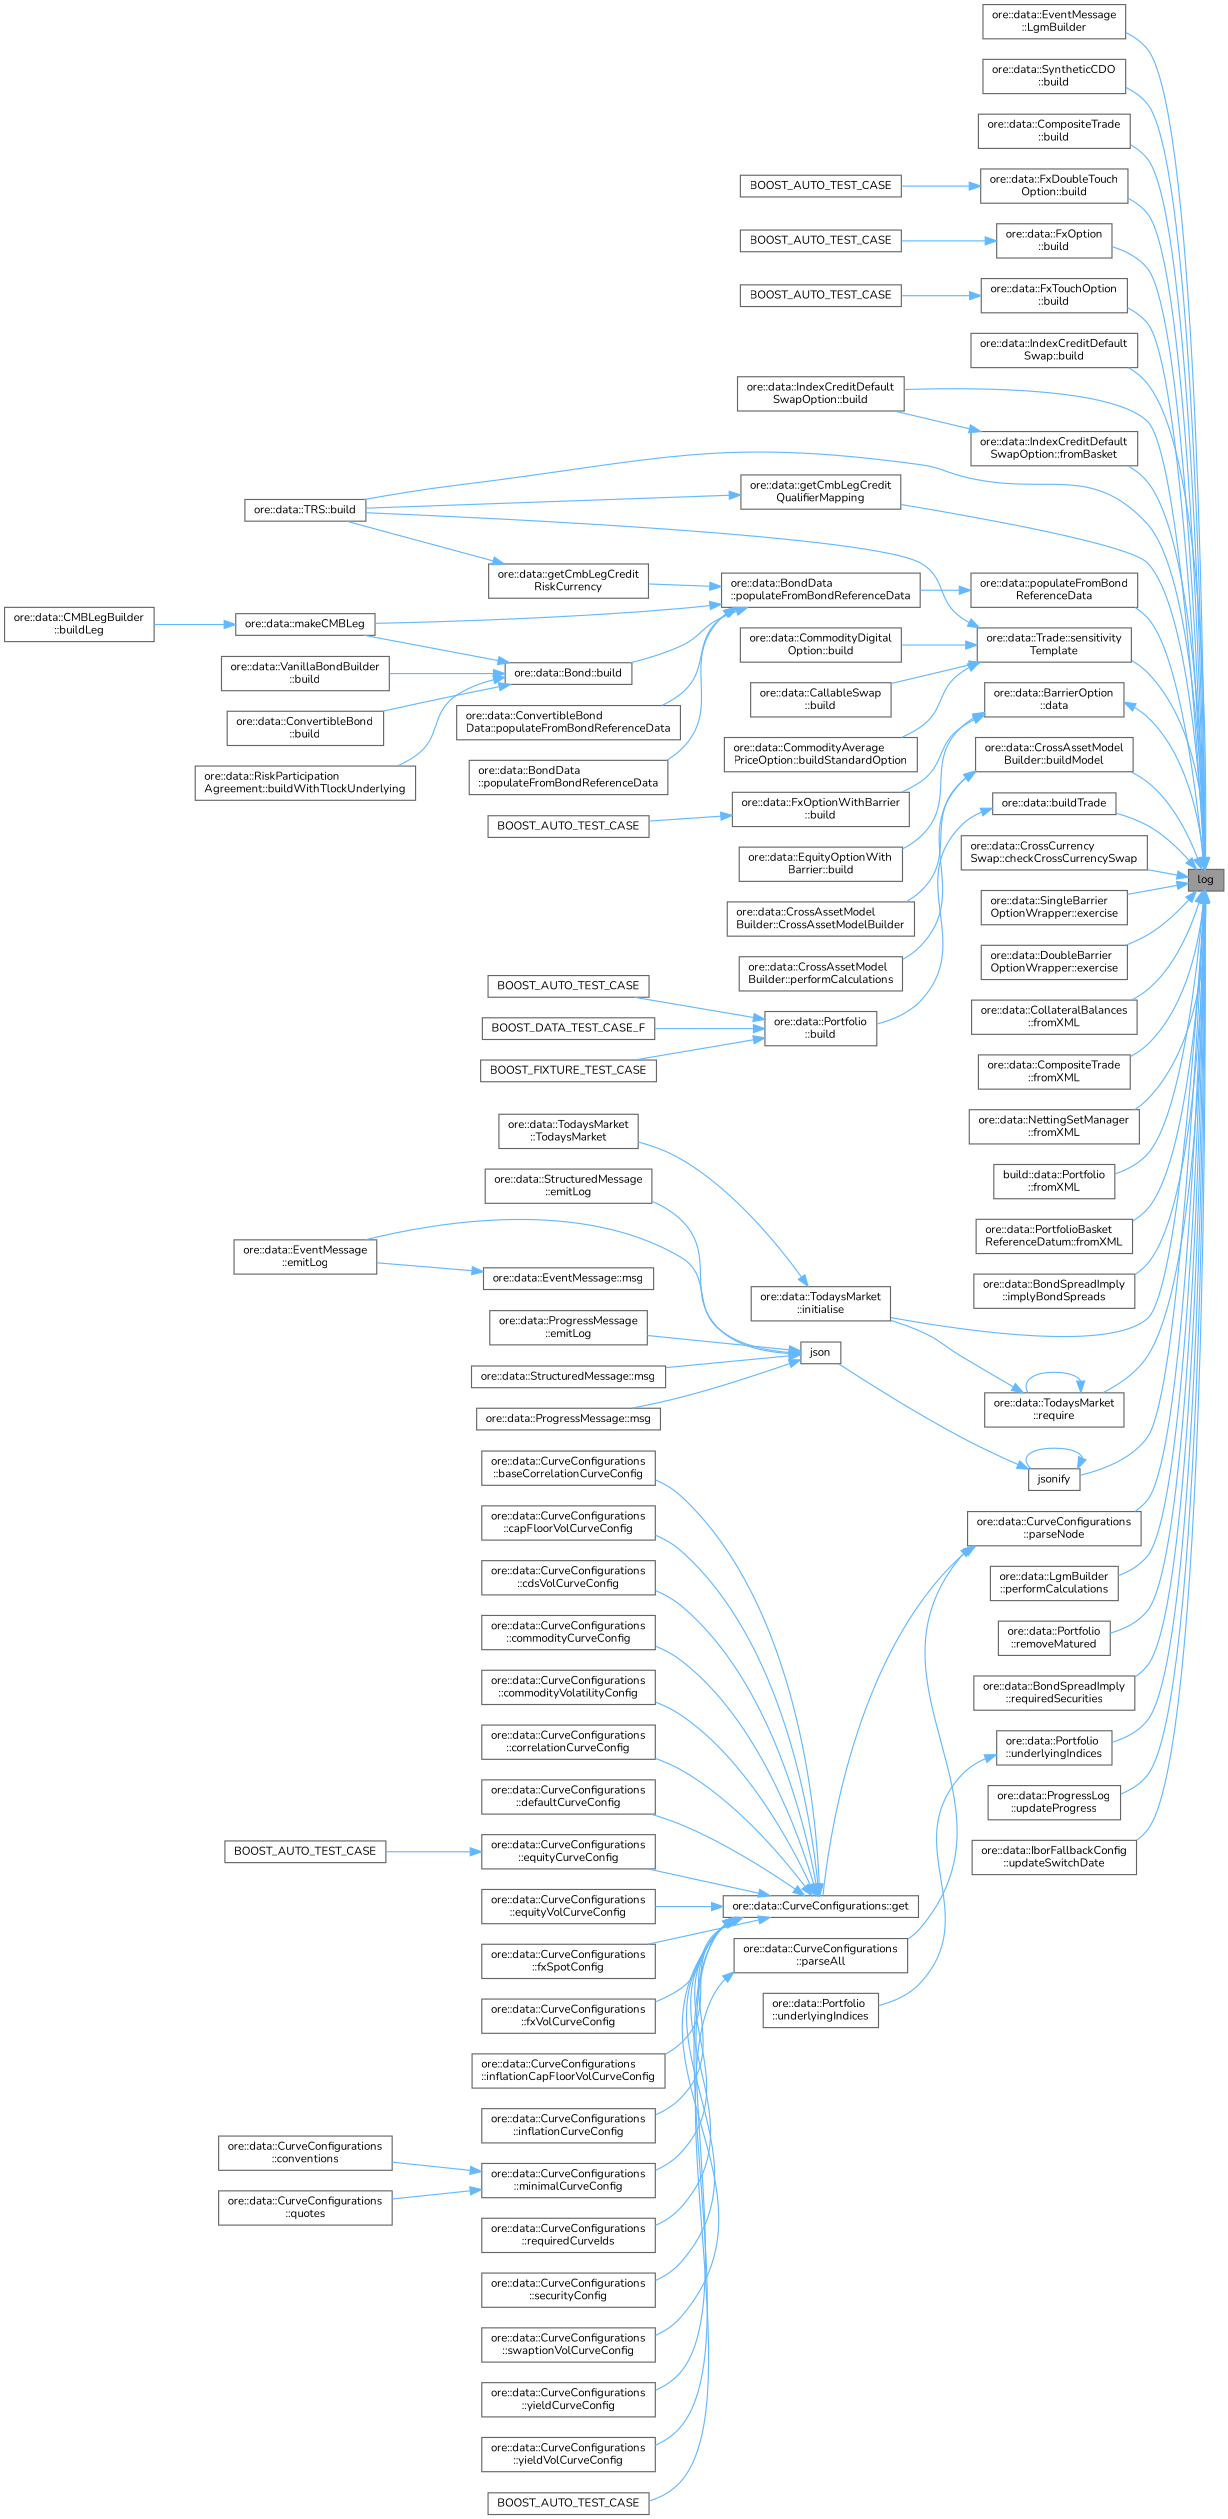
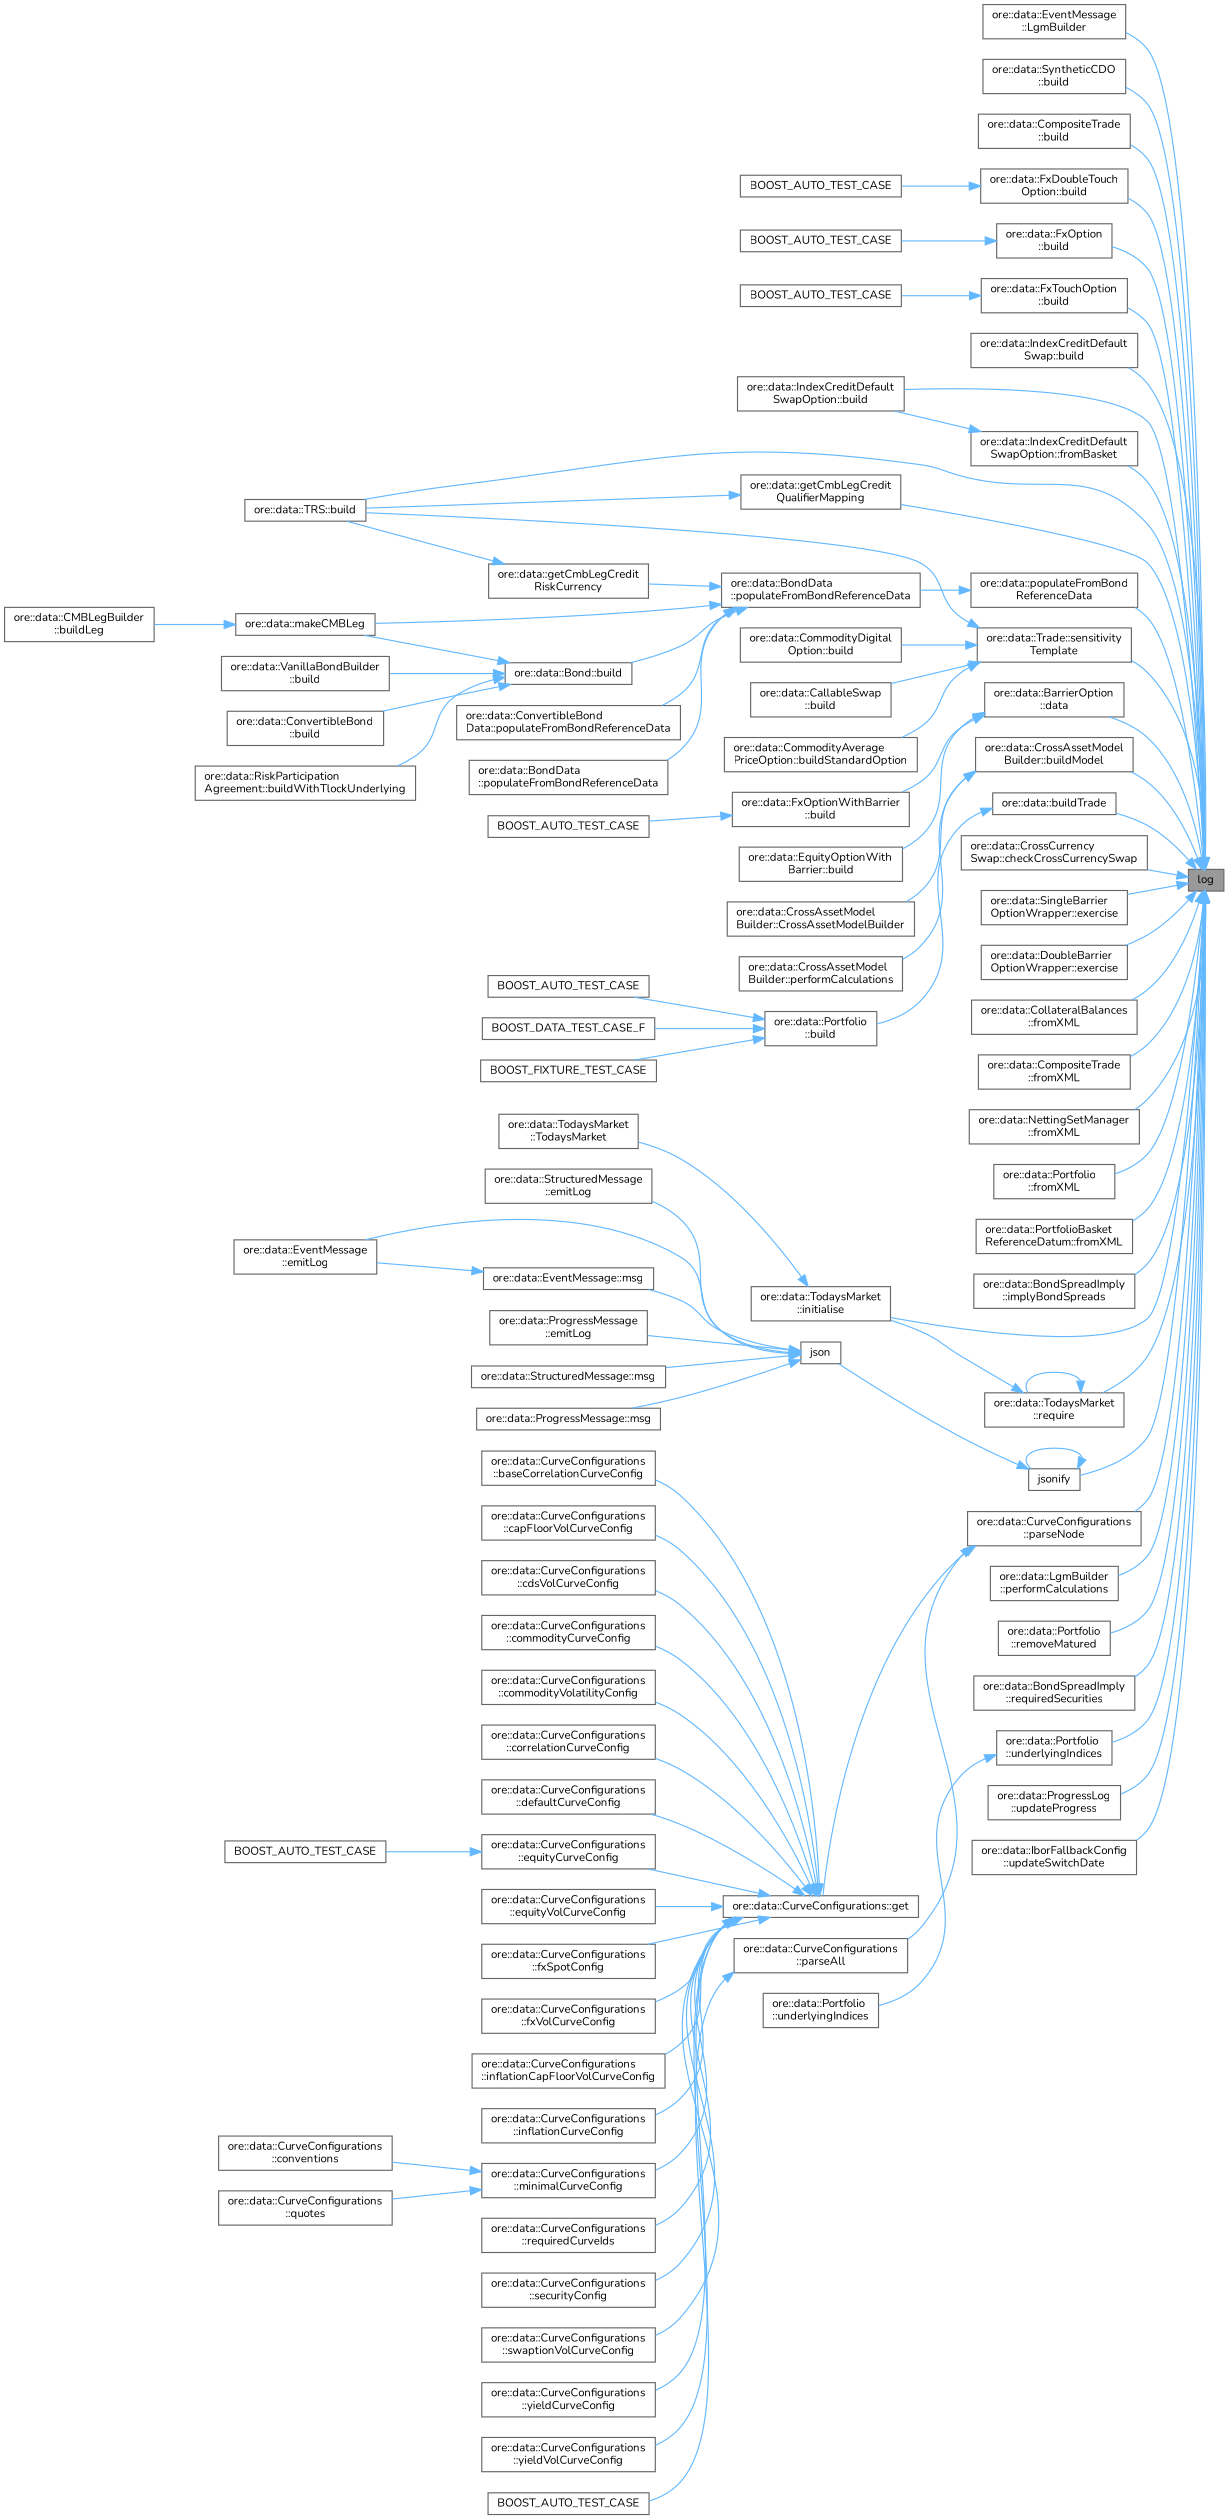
  digraph {
    fontname=Nunito
    rankdir=RL
    node [color=grey40 fillcolor=white fontname=Nunito fontsize=10 shape=box style=filled]
    edge [color=steelblue1 dir=back fontname=Nunito fontsize=10 labelfontname=Helvetica labelfontsize=10 style=solid]
    n1 [color=gray40 fillcolor=grey60 fontcolor=black height=0.2 label=log width=0.4]
    n2 [height=0.2 label="ore::data::EventMessage\l::LgmBuilder" width=0.4]
    n3 [height=0.2 label="ore::data::SyntheticCDO\l::build" width=0.4]
    n4 [height=0.2 label="ore::data::CompositeTrade\l::build" width=0.4]
    n5 [height=0.2 label="ore::data::FxDoubleTouch\lOption::build" width=0.4]
    n6 [height=0.2 label="ore::data::FxOption\l::build" width=0.4]
    n7 [height=0.2 label="ore::data::FxTouchOption\l::build" width=0.4]
    n8 [height=0.2 label="ore::data::IndexCreditDefault\lSwap::build" width=0.4]
    n9 [height=0.2 label="ore::data::IndexCreditDefault\lSwapOption::build" width=0.4]
    n10 [height=0.2 label="ore::data::TRS::build" width=0.4]
    n11 [height=0.2 label="ore::data::BarrierOption\l::data" width=0.4]
    n12 [height=0.2 label="ore::data::CrossAssetModel\lBuilder::buildModel" width=0.4]
    n13 [height=0.2 label="ore::data::buildTrade" width=0.4]
    n14 [height=0.2 label="ore::data::CrossCurrency\lSwap::checkCrossCurrencySwap" width=0.4]
    n15 [height=0.2 label="ore::data::SingleBarrier\lOptionWrapper::exercise" width=0.4]
    n16 [height=0.2 label="ore::data::DoubleBarrier\lOptionWrapper::exercise" width=0.4]
    n17 [height=0.2 label="ore::data::IndexCreditDefault\lSwapOption::fromBasket" width=0.4]
    n18 [height=0.2 label="ore::data::CollateralBalances\l::fromXML" width=0.4]
    n19 [height=0.2 label="ore::data::CompositeTrade\l::fromXML" width=0.4]
    n20 [height=0.2 label="ore::data::NettingSetManager\l::fromXML" width=0.4]
-   n21 [height=0.2 label="build::data::Portfolio\l::fromXML" width=0.4]
+   n21 [height=0.2 label="ore::data::Portfolio\l::fromXML" width=0.4]
    n22 [height=0.2 label="ore::data::PortfolioBasket\lReferenceDatum::fromXML" width=0.4]
    n23 [height=0.2 label="ore::data::getCmbLegCredit\lQualifierMapping" width=0.4]
    n24 [height=0.2 label="ore::data::BondSpreadImply\l::implyBondSpreads" width=0.4]
    n25 [height=0.2 label="ore::data::TodaysMarket\l::initialise" width=0.4]
    n26 [height=0.2 label=jsonify width=0.4]
    n27 [height=0.2 label="ore::data::CurveConfigurations\l::parseNode" width=0.4]
    n28 [height=0.2 label="ore::data::LgmBuilder\l::performCalculations" width=0.4]
    n29 [height=0.2 label="ore::data::populateFromBond\lReferenceData" width=0.4]
    n30 [height=0.2 label="ore::data::Portfolio\l::removeMatured" width=0.4]
    n31 [height=0.2 label="ore::data::TodaysMarket\l::require" width=0.4]
    n32 [height=0.2 label="ore::data::BondSpreadImply\l::requiredSecurities" width=0.4]
    n33 [height=0.2 label="ore::data::Trade::sensitivity\lTemplate" width=0.4]
    n34 [height=0.2 label="ore::data::Portfolio\l::underlyingIndices" width=0.4]
    n35 [height=0.2 label="ore::data::ProgressLog\l::updateProgress" width=0.4]
    n36 [height=0.2 label="ore::data::IborFallbackConfig\l::updateSwitchDate" width=0.4]
    n37 [height=0.2 label=BOOST_AUTO_TEST_CASE width=0.4]
    n38 [height=0.2 label=BOOST_AUTO_TEST_CASE width=0.4]
    n39 [height=0.2 label=BOOST_AUTO_TEST_CASE width=0.4]
    n40 [height=0.2 label="ore::data::FxOptionWithBarrier\l::build" width=0.4]
    n41 [height=0.2 label="ore::data::EquityOptionWith\lBarrier::build" width=0.4]
    n42 [height=0.2 label="ore::data::CrossAssetModel\lBuilder::CrossAssetModelBuilder" width=0.4]
    n43 [height=0.2 label="ore::data::CrossAssetModel\lBuilder::performCalculations" width=0.4]
    n44 [height=0.2 label="ore::data::Portfolio\l::build" width=0.4]
    n45 [height=0.2 label="ore::data::TodaysMarket\l::TodaysMarket" width=0.4]
    n46 [height=0.2 label=json width=0.4]
    n47 [height=0.2 label="ore::data::CurveConfigurations::get" width=0.4]
    n48 [height=0.2 label="ore::data::CurveConfigurations\l::parseAll" width=0.4]
    n49 [height=0.2 label="ore::data::BondData\l::populateFromBondReferenceData" width=0.4]
    n50 [height=0.2 label="ore::data::CommodityDigital\lOption::build" width=0.4]
    n51 [height=0.2 label="ore::data::CallableSwap\l::build" width=0.4]
    n52 [height=0.2 label="ore::data::CommodityAverage\lPriceOption::buildStandardOption" width=0.4]
    n53 [height=0.2 label="ore::data::Portfolio\l::underlyingIndices" width=0.4]
    n54 [height=0.2 label=BOOST_AUTO_TEST_CASE width=0.4]
    n55 [height=0.2 label=BOOST_AUTO_TEST_CASE width=0.4]
    n56 [height=0.2 label=BOOST_DATA_TEST_CASE_F width=0.4]
    n57 [height=0.2 label=BOOST_FIXTURE_TEST_CASE width=0.4]
    n58 [height=0.2 label="ore::data::StructuredMessage\l::emitLog" width=0.4]
    n59 [height=0.2 label="ore::data::EventMessage\l::emitLog" width=0.4]
    n60 [height=0.2 label="ore::data::ProgressMessage\l::emitLog" width=0.4]
    n61 [height=0.2 label="ore::data::StructuredMessage::msg" width=0.4]
    n62 [height=0.2 label="ore::data::EventMessage::msg" width=0.4]
    n63 [height=0.2 label="ore::data::ProgressMessage::msg" width=0.4]
    n64 [height=0.2 label="ore::data::CurveConfigurations\l::baseCorrelationCurveConfig" width=0.4]
    n65 [height=0.2 label="ore::data::CurveConfigurations\l::capFloorVolCurveConfig" width=0.4]
    n66 [height=0.2 label="ore::data::CurveConfigurations\l::cdsVolCurveConfig" width=0.4]
    n67 [height=0.2 label="ore::data::CurveConfigurations\l::commodityCurveConfig" width=0.4]
    n68 [height=0.2 label="ore::data::CurveConfigurations\l::commodityVolatilityConfig" width=0.4]
    n69 [height=0.2 label="ore::data::CurveConfigurations\l::correlationCurveConfig" width=0.4]
    n70 [height=0.2 label="ore::data::CurveConfigurations\l::defaultCurveConfig" width=0.4]
    n71 [height=0.2 label="ore::data::CurveConfigurations\l::equityCurveConfig" width=0.4]
    n72 [height=0.2 label="ore::data::CurveConfigurations\l::equityVolCurveConfig" width=0.4]
    n73 [height=0.2 label="ore::data::CurveConfigurations\l::fxSpotConfig" width=0.4]
    n74 [height=0.2 label="ore::data::CurveConfigurations\l::fxVolCurveConfig" width=0.4]
    n75 [height=0.2 label="ore::data::CurveConfigurations\l::inflationCapFloorVolCurveConfig" width=0.4]
    n76 [height=0.2 label="ore::data::CurveConfigurations\l::inflationCurveConfig" width=0.4]
    n77 [height=0.2 label="ore::data::CurveConfigurations\l::minimalCurveConfig" width=0.4]
    n78 [height=0.2 label="ore::data::CurveConfigurations\l::requiredCurveIds" width=0.4]
    n79 [height=0.2 label="ore::data::CurveConfigurations\l::securityConfig" width=0.4]
    n80 [height=0.2 label="ore::data::CurveConfigurations\l::swaptionVolCurveConfig" width=0.4]
    n81 [height=0.2 label="ore::data::CurveConfigurations\l::yieldCurveConfig" width=0.4]
    n82 [height=0.2 label="ore::data::CurveConfigurations\l::yieldVolCurveConfig" width=0.4]
    n83 [height=0.2 label=BOOST_AUTO_TEST_CASE width=0.4]
    n84 [height=0.2 label=BOOST_AUTO_TEST_CASE width=0.4]
    n85 [height=0.2 label="ore::data::CurveConfigurations\l::conventions" width=0.4]
    n86 [height=0.2 label="ore::data::CurveConfigurations\l::quotes" width=0.4]
    n87 [height=0.2 label="ore::data::Bond::build" width=0.4]
    n88 [height=0.2 label="ore::data::makeCMBLeg" width=0.4]
    n89 [height=0.2 label="ore::data::getCmbLegCredit\lRiskCurrency" width=0.4]
    n90 [height=0.2 label="ore::data::ConvertibleBond\lData::populateFromBondReferenceData" width=0.4]
    n91 [height=0.2 label="ore::data::BondData\l::populateFromBondReferenceData" width=0.4]
    n92 [height=0.2 label="ore::data::VanillaBondBuilder\l::build" width=0.4]
    n93 [height=0.2 label="ore::data::ConvertibleBond\l::build" width=0.4]
    n94 [height=0.2 label="ore::data::RiskParticipation\lAgreement::buildWithTlockUnderlying" width=0.4]
    n95 [height=0.2 label="ore::data::CMBLegBuilder\l::buildLeg" width=0.4]
    n1 -> n2
    n1 -> n3
    n1 -> n4
    n1 -> n5
    n1 -> n6
    n1 -> n7
    n1 -> n8
    n1 -> n9
    n1 -> n10
-   n11 -> n1
+   n1 -> n11
    n1 -> n12
    n1 -> n13
    n1 -> n14
    n1 -> n15
    n1 -> n16
    n1 -> n17
    n1 -> n18
    n1 -> n19
    n1 -> n20
    n1 -> n21
    n1 -> n22
    n1 -> n23
    n1 -> n24
    n1 -> n25
    n1 -> n26
    n1 -> n27
    n1 -> n28
    n1 -> n29
    n1 -> n30
    n1 -> n31
    n1 -> n32
    n1 -> n33
    n1 -> n34
    n1 -> n35
    n1 -> n36
    n5 -> n37
    n6 -> n38
    n7 -> n39
    n11 -> n40
    n11 -> n41
    n12 -> n42
    n12 -> n43
    n13 -> n44
    n17 -> n9
    n23 -> n10
    n25 -> n45
    n26 -> n26
    n26 -> n46
    n27 -> n47
    n27 -> n48
    n29 -> n49
    n31 -> n25
    n31 -> n31
    n33 -> n10
    n33 -> n50
    n33 -> n51
    n33 -> n52
    n34 -> n53
    n40 -> n54
    n44 -> n55
    n44 -> n56
    n44 -> n57
    n46 -> n58
    n46 -> n59
    n46 -> n60
    n46 -> n61
+   n46 -> n62
    n46 -> n63
    n47 -> n64
    n47 -> n65
    n47 -> n66
    n47 -> n67
    n47 -> n68
    n47 -> n69
    n47 -> n70
    n47 -> n71
    n47 -> n72
    n47 -> n73
    n47 -> n74
    n47 -> n75
    n47 -> n76
    n47 -> n77
    n47 -> n78
    n47 -> n79
    n47 -> n80
    n47 -> n81
    n47 -> n82
    n48 -> n83
    n49 -> n87
    n49 -> n88
    n49 -> n89
    n49 -> n90
    n49 -> n91
    n62 -> n59
    n71 -> n84
    n77 -> n85
    n77 -> n86
    n87 -> n88
    n87 -> n92
    n87 -> n93
    n87 -> n94
    n88 -> n95
    n89 -> n10
  }
